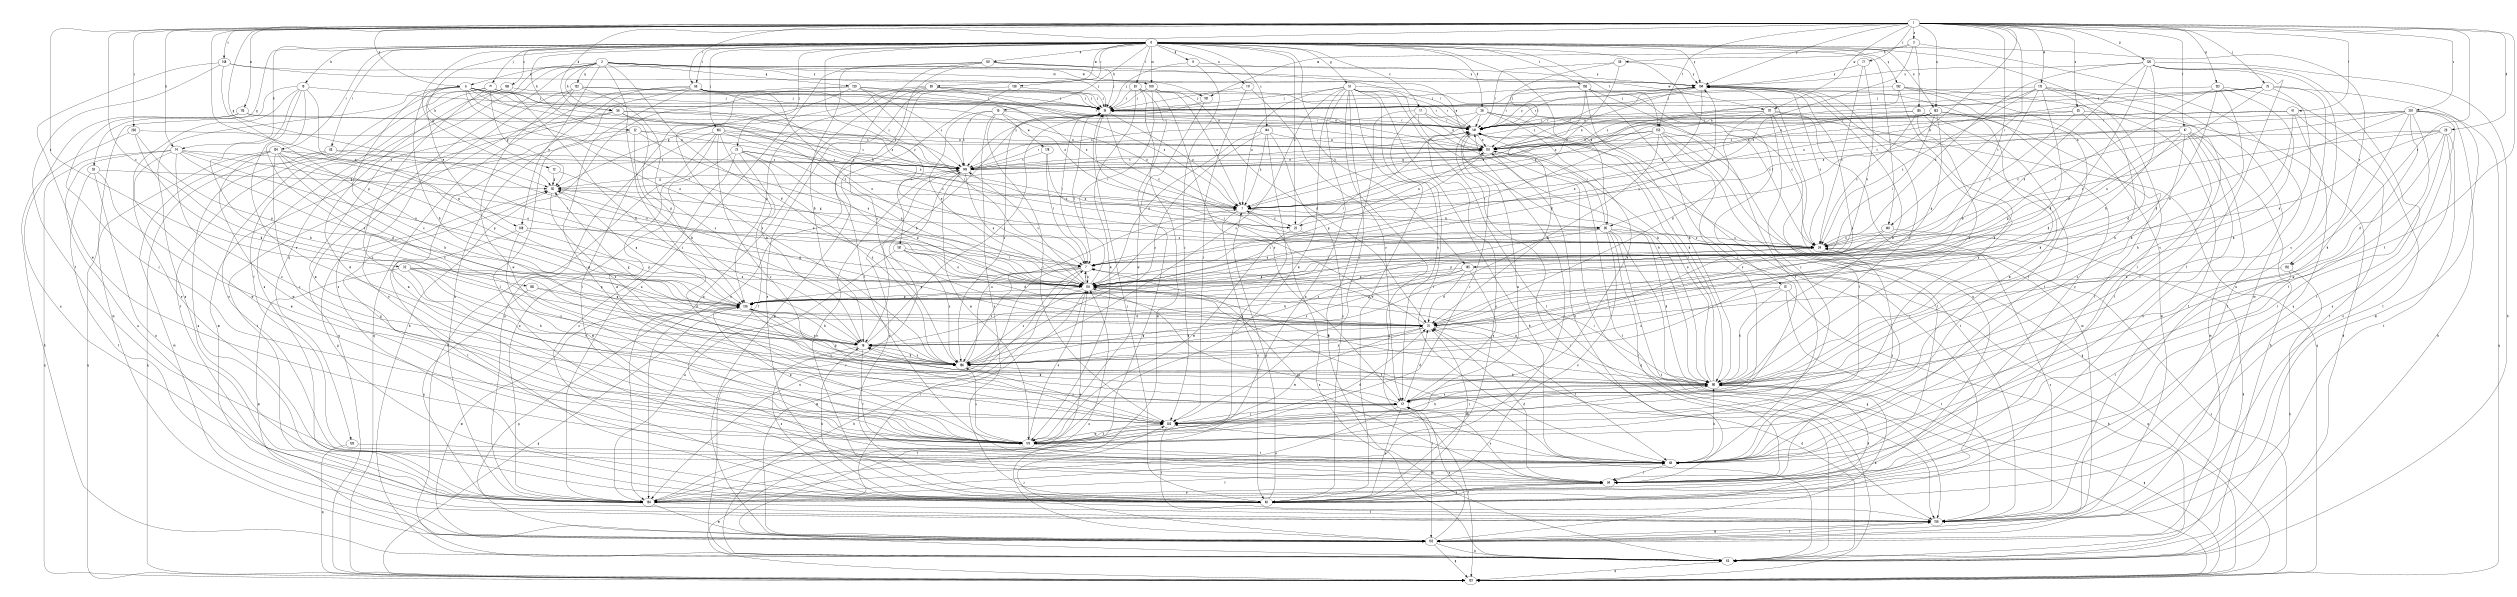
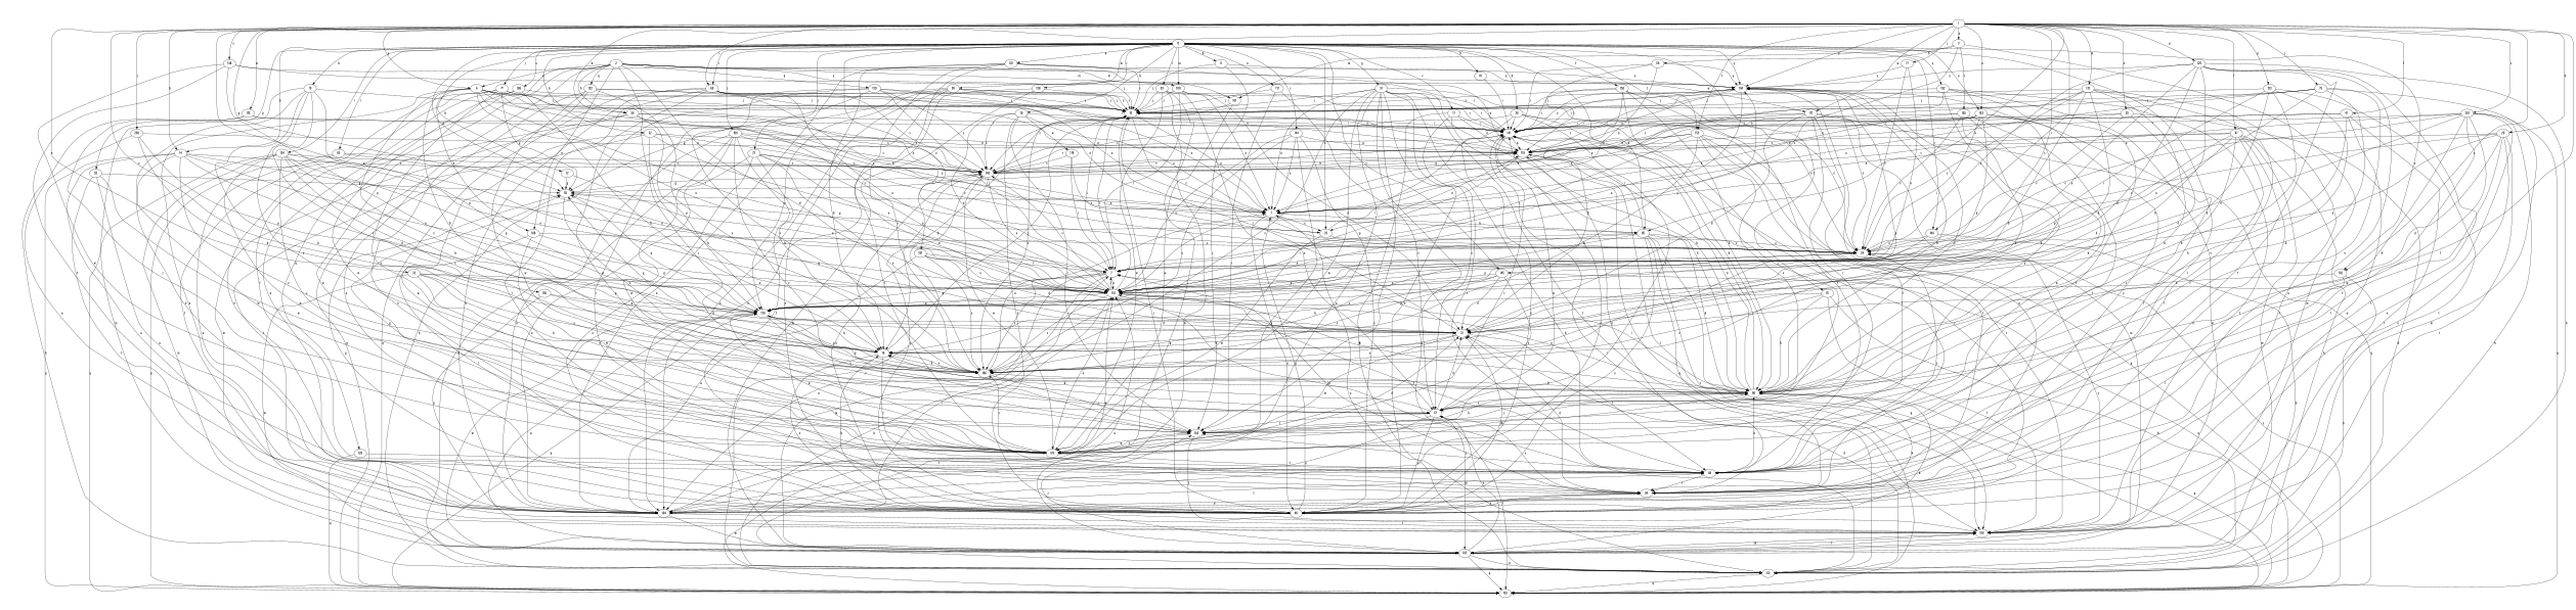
  strict digraph {
    fontname=Oswald
    node [fontname=Oswald]
    edge [fontname=Oswald]
    0
    9
    10
    12
    14
    17
    23
    28
    51
    53
    55
    65
    69
    72
    73
    79
+   81
    82
    85
    93
    94
    99
    100
    107
    117
    134
    138
    140
    144
    145
    150
    151
    153
    163
    169
    182
    191
    192
    194
    196
    202
    78
    118
    40
    141
    7
    149
    178
    31
    164
    71
    133
    171
    179
    48
    110
    63
    86
    24
    186
    156
    126
    102
    16
    1
    3
    6
    29
    32
    35
    41
    47
    56
    75
    77
    123
    125
    148
    173
    175
    177
    185
    200
    201
    101
    59
    155
    108
    2
    128
    129
    132
    0 -> 9 [label=b]
    0 -> 10 [label=b]
    0 -> 12 [label=b]
    0 -> 14 [label=b]
    0 -> 17 [label=c]
    0 -> 23 [label=c]
    0 -> 28 [label=d]
    0 -> 51 [label=g]
    0 -> 53 [label=g]
    0 -> 55 [label=g]
    0 -> 65 [label=i]
    0 -> 69 [label=i]
    0 -> 72 [label=j]
    0 -> 73 [label=j]
    0 -> 79 [label=k]
+   0 -> 81 [label=k]
    0 -> 82 [label=k]
    0 -> 85 [label=k]
    0 -> 93 [label=l]
    0 -> 94 [label=l]
    0 -> 99 [label=m]
    0 -> 100 [label=m]
    0 -> 107 [label=n]
    0 -> 117 [label=o]
    0 -> 134 [label=r]
    0 -> 138 [label=r]
    0 -> 140 [label=r]
    0 -> 144 [label=s]
    0 -> 145 [label=s]
    0 -> 150 [label=t]
    0 -> 151 [label=t]
    0 -> 153 [label=t]
    0 -> 163 [label=u]
    0 -> 169 [label=v]
    0 -> 182 [label=x]
    0 -> 191 [label=y]
    0 -> 192 [label=y]
    0 -> 194 [label=y]
    0 -> 196 [label=z]
    9 -> 194 [label=y]
    9 -> 202 [label=z]
    9 -> 78 [label=j]
    10 -> 202 [label=z]
    10 -> 118 [label=o]
    10 -> 40 [label=e]
    10 -> 141 [label=r]
    10 -> 7 [label=a]
    10 -> 149 [label=s]
    10 -> 178 [label=w]
    12 -> 55 [label=g]
    12 -> 118 [label=o]
    14 -> 118 [label=o]
    14 -> 149 [label=s]
    14 -> 31 [label=d]
    14 -> 164 [label=u]
    14 -> 71 [label=i]
    14 -> 133 [label=q]
    14 -> 171 [label=v]
    14 -> 179 [label=w]
    17 -> 141 [label=r]
    17 -> 48 [label=f]
    17 -> 110 [label=n]
    17 -> 63 [label=h]
    17 -> 86 [label=k]
    23 -> 55 [label=g]
    23 -> 179 [label=w]
    23 -> 110 [label=n]
    23 -> 24 [label=c]
    28 -> 94 [label=l]
    28 -> 40 [label=e]
    28 -> 141 [label=r]
    28 -> 149 [label=s]
    28 -> 171 [label=v]
    28 -> 86 [label=k]
    51 -> 202 [label=z]
    51 -> 78 [label=j]
    51 -> 40 [label=e]
    51 -> 7 [label=a]
    51 -> 164 [label=u]
    51 -> 133 [label=q]
    51 -> 171 [label=v]
    51 -> 179 [label=w]
    51 -> 63 [label=h]
    51 -> 86 [label=k]
    51 -> 24 [label=c]
    51 -> 186 [label=x]
    51 -> 156 [label=t]
    53 -> 55 [label=g]
    53 -> 164 [label=u]
    53 -> 179 [label=w]
    53 -> 156 [label=t]
    55 -> 7 [label=a]
    55 -> 186 [label=x]
    55 -> 126 [label=p]
    65 -> 118 [label=o]
    65 -> 149 [label=s]
    65 -> 164 [label=u]
    65 -> 133 [label=q]
    69 -> 94 [label=l]
    69 -> 78 [label=j]
    69 -> 118 [label=o]
    69 -> 141 [label=r]
    69 -> 7 [label=a]
    69 -> 149 [label=s]
    69 -> 164 [label=u]
    69 -> 133 [label=q]
    69 -> 179 [label=w]
    72 -> 55 [label=g]
    72 -> 202 [label=z]
    72 -> 78 [label=j]
    72 -> 40 [label=e]
    72 -> 7 [label=a]
    72 -> 156 [label=t]
    73 -> 118 [label=o]
    73 -> 40 [label=e]
    73 -> 149 [label=s]
    73 -> 31 [label=d]
    73 -> 164 [label=u]
    73 -> 48 [label=f]
    73 -> 186 [label=x]
    79 -> 78 [label=j]
    79 -> 40 [label=e]
    79 -> 171 [label=v]
    79 -> 86 [label=k]
    79 -> 186 [label=x]
    79 -> 126 [label=p]
    79 -> 102 [label=m]
+   81 -> 141 [label=r]
    82 -> 118 [label=o]
    82 -> 7 [label=a]
    82 -> 179 [label=w]
    82 -> 110 [label=n]
    82 -> 156 [label=t]
    82 -> 16 [label=b]
    85 -> 94 [label=l]
    85 -> 118 [label=o]
    85 -> 40 [label=e]
    85 -> 141 [label=r]
    85 -> 71 [label=i]
    85 -> 133 [label=q]
    85 -> 86 [label=k]
    85 -> 24 [label=c]
    85 -> 186 [label=x]
    85 -> 156 [label=t]
    93 -> 78 [label=j]
    93 -> 141 [label=r]
    93 -> 133 [label=q]
    93 -> 179 [label=w]
    93 -> 102 [label=m]
    94 -> 194 [label=y]
    94 -> 40 [label=e]
    94 -> 31 [label=d]
    94 -> 164 [label=u]
    94 -> 71 [label=i]
    94 -> 171 [label=v]
    94 -> 110 [label=n]
    99 -> 55 [label=g]
    99 -> 78 [label=j]
    99 -> 40 [label=e]
    99 -> 141 [label=r]
    99 -> 7 [label=a]
    99 -> 164 [label=u]
    99 -> 126 [label=p]
    100 -> 78 [label=j]
    100 -> 7 [label=a]
    100 -> 31 [label=d]
    100 -> 71 [label=i]
    100 -> 171 [label=v]
    107 -> 94 [label=l]
    107 -> 194 [label=y]
    107 -> 78 [label=j]
    107 -> 164 [label=u]
    107 -> 110 [label=n]
    107 -> 186 [label=x]
    107 -> 16 [label=b]
    117 -> 202 [label=z]
    117 -> 78 [label=j]
    117 -> 171 [label=v]
    134 -> 202 [label=z]
    134 -> 118 [label=o]
    134 -> 149 [label=s]
    134 -> 133 [label=q]
    134 -> 179 [label=w]
    134 -> 186 [label=x]
    134 -> 126 [label=p]
    134 -> 102 [label=m]
    134 -> 16 [label=b]
    138 -> 78 [label=j]
    138 -> 164 [label=u]
    138 -> 102 [label=m]
    140 -> 63 [label=h]
    140 -> 24 [label=c]
    140 -> 126 [label=p]
    144 -> 118 [label=o]
    144 -> 40 [label=e]
    144 -> 7 [label=a]
    144 -> 164 [label=u]
    144 -> 110 [label=n]
    144 -> 186 [label=x]
    145 -> 118 [label=o]
    145 -> 31 [label=d]
    145 -> 133 [label=q]
    145 -> 171 [label=v]
    145 -> 186 [label=x]
    145 -> 16 [label=b]
    150 -> 202 [label=z]
    150 -> 78 [label=j]
    150 -> 141 [label=r]
    150 -> 31 [label=d]
    150 -> 48 [label=f]
    150 -> 86 [label=k]
    150 -> 24 [label=c]
    151 -> 63 [label=h]
    151 -> 86 [label=k]
    151 -> 186 [label=x]
    151 -> 156 [label=t]
    151 -> 126 [label=p]
    153 -> 55 [label=g]
    153 -> 94 [label=l]
    153 -> 71 [label=i]
    153 -> 133 [label=q]
    153 -> 171 [label=v]
    153 -> 110 [label=n]
    153 -> 156 [label=t]
    153 -> 16 [label=b]
    163 -> 94 [label=l]
    163 -> 141 [label=r]
    163 -> 7 [label=a]
    163 -> 71 [label=i]
    163 -> 110 [label=n]
    163 -> 86 [label=k]
    163 -> 126 [label=p]
    169 -> 78 [label=j]
    169 -> 179 [label=w]
    169 -> 48 [label=f]
    169 -> 16 [label=b]
    182 -> 94 [label=l]
    182 -> 118 [label=o]
    182 -> 63 [label=h]
    191 -> 118 [label=o]
    191 -> 31 [label=d]
    191 -> 164 [label=u]
    191 -> 71 [label=i]
    191 -> 186 [label=x]
    192 -> 78 [label=j]
    192 -> 7 [label=a]
    192 -> 48 [label=f]
    192 -> 86 [label=k]
    192 -> 156 [label=t]
    192 -> 102 [label=m]
    194 -> 78 [label=j]
    194 -> 118 [label=o]
    194 -> 141 [label=r]
    194 -> 149 [label=s]
    194 -> 164 [label=u]
    194 -> 110 [label=n]
    194 -> 86 [label=k]
    194 -> 24 [label=c]
    196 -> 202 [label=z]
    196 -> 149 [label=s]
    196 -> 164 [label=u]
    196 -> 179 [label=w]
    196 -> 110 [label=n]
    196 -> 63 [label=h]
    196 -> 24 [label=c]
    196 -> 16 [label=b]
    202 -> 194 [label=y]
    202 -> 179 [label=w]
    202 -> 86 [label=k]
    202 -> 156 [label=t]
    78 -> 141 [label=r]
    78 -> 7 [label=a]
    78 -> 71 [label=i]
    78 -> 24 [label=c]
    78 -> 186 [label=x]
    78 -> 16 [label=b]
    118 -> 194 [label=y]
    118 -> 78 [label=j]
    118 -> 141 [label=r]
    118 -> 149 [label=s]
    118 -> 71 [label=i]
    118 -> 48 [label=f]
    118 -> 63 [label=h]
    118 -> 86 [label=k]
    118 -> 186 [label=x]
    118 -> 126 [label=p]
    40 -> 55 [label=g]
    40 -> 94 [label=l]
    40 -> 78 [label=j]
    40 -> 141 [label=r]
    40 -> 7 [label=a]
    40 -> 149 [label=s]
    40 -> 31 [label=d]
    40 -> 86 [label=k]
    40 -> 16 [label=b]
    141 -> 194 [label=y]
    141 -> 179 [label=w]
    141 -> 110 [label=n]
    7 -> 23 [label=c]
    7 -> 85 [label=k]
    7 -> 40 [label=e]
    149 -> 55 [label=g]
    149 -> 118 [label=o]
    149 -> 40 [label=e]
    149 -> 141 [label=r]
    149 -> 179 [label=w]
    149 -> 110 [label=n]
    178 -> 149 [label=s]
    178 -> 71 [label=i]
    178 -> 24 [label=c]
    31 -> 55 [label=g]
    31 -> 78 [label=j]
    31 -> 179 [label=w]
    31 -> 48 [label=f]
    31 -> 186 [label=x]
    31 -> 16 [label=b]
    164 -> 118 [label=o]
    164 -> 141 [label=r]
    164 -> 48 [label=f]
    164 -> 156 [label=t]
    164 -> 102 [label=m]
    71 -> 118 [label=o]
    71 -> 164 [label=u]
    71 -> 186 [label=x]
    71 -> 126 [label=p]
    71 -> 102 [label=m]
    133 -> 24 [label=c]
    133 -> 126 [label=p]
    171 -> 202 [label=z]
    171 -> 40 [label=e]
    171 -> 31 [label=d]
    171 -> 164 [label=u]
    171 -> 102 [label=m]
    171 -> 16 [label=b]
    179 -> 55 [label=g]
    179 -> 202 [label=z]
    179 -> 118 [label=o]
    179 -> 141 [label=r]
    179 -> 31 [label=d]
    179 -> 48 [label=f]
    179 -> 86 [label=k]
    179 -> 186 [label=x]
    179 -> 126 [label=p]
    48 -> 94 [label=l]
    48 -> 202 [label=z]
    48 -> 118 [label=o]
    48 -> 86 [label=k]
    48 -> 24 [label=c]
    110 -> 149 [label=s]
    110 -> 133 [label=q]
    110 -> 156 [label=t]
    110 -> 126 [label=p]
    63 -> 118 [label=o]
    63 -> 141 [label=r]
    63 -> 7 [label=a]
    63 -> 149 [label=s]
    63 -> 31 [label=d]
    63 -> 133 [label=q]
    86 -> 194 [label=y]
    86 -> 202 [label=z]
    86 -> 118 [label=o]
    86 -> 141 [label=r]
    86 -> 71 [label=i]
    86 -> 133 [label=q]
    86 -> 171 [label=v]
    86 -> 110 [label=n]
    86 -> 126 [label=p]
    24 -> 71 [label=i]
    24 -> 126 [label=p]
    186 -> 194 [label=y]
    186 -> 202 [label=z]
    186 -> 7 [label=a]
    186 -> 86 [label=k]
    186 -> 16 [label=b]
    156 -> 71 [label=i]
    156 -> 24 [label=c]
    156 -> 102 [label=m]
    126 -> 31 [label=d]
    126 -> 171 [label=v]
    126 -> 186 [label=x]
    126 -> 102 [label=m]
    126 -> 16 [label=b]
    102 -> 202 [label=z]
    102 -> 133 [label=q]
    102 -> 171 [label=v]
    102 -> 63 [label=h]
    102 -> 86 [label=k]
    102 -> 156 [label=t]
    102 -> 126 [label=p]
    16 -> 55 [label=g]
    16 -> 78 [label=j]
    16 -> 40 [label=e]
    16 -> 48 [label=f]
    16 -> 186 [label=x]
    1 -> 14 [label=b]
    1 -> 55 [label=g]
    1 -> 69 [label=i]
    1 -> 85 [label=k]
    1 -> 140 [label=r]
    1 -> 145 [label=s]
    1 -> 153 [label=t]
    1 -> 163 [label=u]
    1 -> 182 [label=x]
    1 -> 194 [label=y]
    1 -> 118 [label=o]
    1 -> 48 [label=f]
    1 -> 3 [label=a]
    1 -> 6 [label=a]
    1 -> 29 [label=d]
    1 -> 32 [label=e]
    1 -> 35 [label=e]
    1 -> 41 [label=f]
    1 -> 47 [label=f]
    1 -> 56 [label=h]
    1 -> 75 [label=j]
    1 -> 77 [label=j]
    1 -> 123 [label=p]
    1 -> 125 [label=p]
    1 -> 148 [label=s]
    1 -> 173 [label=w]
    1 -> 175 [label=w]
    1 -> 177 [label=w]
    1 -> 185 [label=x]
    1 -> 200 [label=z]
    1 -> 201 [label=z]
    3 -> 23 [label=c]
    3 -> 102 [label=m]
    3 -> 101 [label=m]
    3 -> 59 [label=h]
    3 -> 155 [label=t]
    6 -> 23 [label=c]
    6 -> 85 [label=k]
    6 -> 78 [label=j]
    6 -> 118 [label=o]
    6 -> 7 [label=a]
    6 -> 164 [label=u]
    6 -> 71 [label=i]
    6 -> 110 [label=n]
    6 -> 186 [label=x]
    6 -> 16 [label=b]
    6 -> 108 [label=n]
    29 -> 94 [label=l]
    29 -> 118 [label=o]
    29 -> 40 [label=e]
    29 -> 31 [label=d]
    29 -> 110 [label=n]
    29 -> 24 [label=c]
    29 -> 156 [label=t]
    32 -> 118 [label=o]
    32 -> 171 [label=v]
    32 -> 86 [label=k]
    32 -> 186 [label=x]
    32 -> 126 [label=p]
    32 -> 102 [label=m]
    35 -> 141 [label=r]
    35 -> 149 [label=s]
    35 -> 31 [label=d]
    35 -> 63 [label=h]
    35 -> 24 [label=c]
    41 -> 141 [label=r]
    41 -> 164 [label=u]
    41 -> 110 [label=n]
    41 -> 86 [label=k]
    41 -> 156 [label=t]
    47 -> 202 [label=z]
    47 -> 40 [label=e]
    47 -> 149 [label=s]
    47 -> 31 [label=d]
    47 -> 48 [label=f]
    47 -> 110 [label=n]
    47 -> 63 [label=h]
    47 -> 126 [label=p]
    47 -> 102 [label=m]
    56 -> 141 [label=r]
    56 -> 149 [label=s]
    56 -> 179 [label=w]
    56 -> 24 [label=c]
    56 -> 126 [label=p]
    56 -> 102 [label=m]
    75 -> 78 [label=j]
    75 -> 118 [label=o]
    75 -> 7 [label=a]
    75 -> 171 [label=v]
    75 -> 110 [label=n]
    75 -> 86 [label=k]
    75 -> 102 [label=m]
    77 -> 194 [label=y]
    77 -> 118 [label=o]
    77 -> 24 [label=c]
    123 -> 78 [label=j]
    123 -> 31 [label=d]
    123 -> 71 [label=i]
    123 -> 171 [label=v]
    123 -> 86 [label=k]
    123 -> 156 [label=t]
    125 -> 194 [label=y]
    125 -> 118 [label=o]
    125 -> 31 [label=d]
    125 -> 164 [label=u]
    125 -> 48 [label=f]
    125 -> 63 [label=h]
    125 -> 24 [label=c]
    125 -> 156 [label=t]
    125 -> 16 [label=b]
    148 -> 194 [label=y]
    148 -> 78 [label=j]
    148 -> 179 [label=w]
    148 -> 48 [label=f]
    148 -> 126 [label=p]
    173 -> 78 [label=j]
    173 -> 149 [label=s]
    173 -> 31 [label=d]
    173 -> 48 [label=f]
    173 -> 86 [label=k]
    173 -> 24 [label=c]
    173 -> 156 [label=t]
    173 -> 16 [label=b]
    175 -> 202 [label=z]
    175 -> 141 [label=r]
    175 -> 149 [label=s]
    175 -> 164 [label=u]
    177 -> 202 [label=z]
    177 -> 141 [label=r]
    177 -> 7 [label=a]
    177 -> 31 [label=d]
    177 -> 133 [label=q]
    177 -> 48 [label=f]
    177 -> 102 [label=m]
    185 -> 31 [label=d]
    185 -> 164 [label=u]
    185 -> 126 [label=p]
    200 -> 110 [label=n]
    200 -> 63 [label=h]
    200 -> 126 [label=p]
    200 -> 16 [label=b]
    201 -> 118 [label=o]
    201 -> 40 [label=e]
    201 -> 141 [label=r]
    201 -> 7 [label=a]
    201 -> 133 [label=q]
    201 -> 179 [label=w]
    201 -> 48 [label=f]
    201 -> 63 [label=h]
    201 -> 86 [label=k]
    201 -> 24 [label=c]
    101 -> 149 [label=s]
    101 -> 179 [label=w]
    59 -> 194 [label=y]
    59 -> 141 [label=r]
    59 -> 7 [label=a]
    59 -> 110 [label=t]
    155 -> 141 [label=r]
    155 -> 7 [label=a]
    155 -> 179 [label=w]
    155 -> 48 [label=f]
    155 -> 24 [label=c]
    155 -> 186 [label=x]
    108 -> 94 [label=l]
    108 -> 179 [label=w]
    108 -> 24 [label=c]
    108 -> 126 [label=p]
    2 -> 100 [label=m]
    2 -> 202 [label=z]
    2 -> 40 [label=e]
    2 -> 141 [label=r]
    2 -> 31 [label=d]
    2 -> 164 [label=u]
    2 -> 6 [label=a]
    2 -> 56 [label=h]
    2 -> 177 [label=w]
    2 -> 101 [label=m]
    2 -> 108 [label=n]
    2 -> 128 [label=q]
    2 -> 129 [label=q]
    2 -> 132 [label=q]
    128 -> 133 [label=q]
    128 -> 48 [label=f]
    129 -> 94 [label=l]
    129 -> 78 [label=j]
    129 -> 149 [label=s]
    129 -> 71 [label=i]
    129 -> 110 [label=n]
    129 -> 63 [label=h]
    129 -> 186 [label=x]
    132 -> 78 [label=j]
    132 -> 40 [label=e]
    132 -> 71 [label=i]
    132 -> 133 [label=q]
    132 -> 179 [label=w]
    132 -> 186 [label=x]
  }
